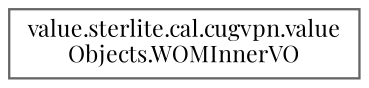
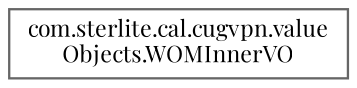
  digraph {
    rankdir=LR
    fontname="Playfair Display"
-   n1 [color=grey40 fillcolor=white fontname="Playfair Display" fontsize=10 height=0.2 label="value.sterlite.cal.cugvpn.value\lObjects.WOMInnerVO" shape=box style=filled width=0.4]
+   n1 [color=grey40 fillcolor=white fontname="Playfair Display" fontsize=10 height=0.2 label="com.sterlite.cal.cugvpn.value\lObjects.WOMInnerVO" shape=box style=filled width=0.4]
  }
